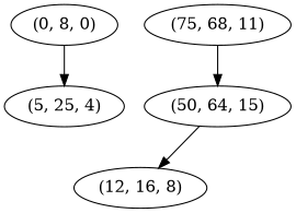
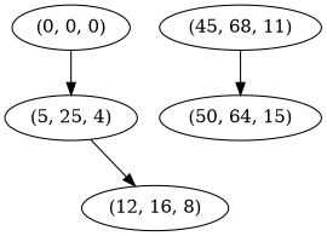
  digraph {
-   "(0, 0, 0)" [label="(0, 8, 0)"]
+   "(0, 0, 0)"
    "(5, 25, 4)"
    n3 [label="(12, 16, 8)"]
-   "(45, 68, 11)" [label="(75, 68, 11)"]
+   "(45, 68, 11)"
    "(50, 64, 15)"
    "(0, 0, 0)" -> "(5, 25, 4)"
-   "(50, 64, 15)" -> n3
+   "(5, 25, 4)" -> n3
    "(45, 68, 11)" -> "(50, 64, 15)"
  }
